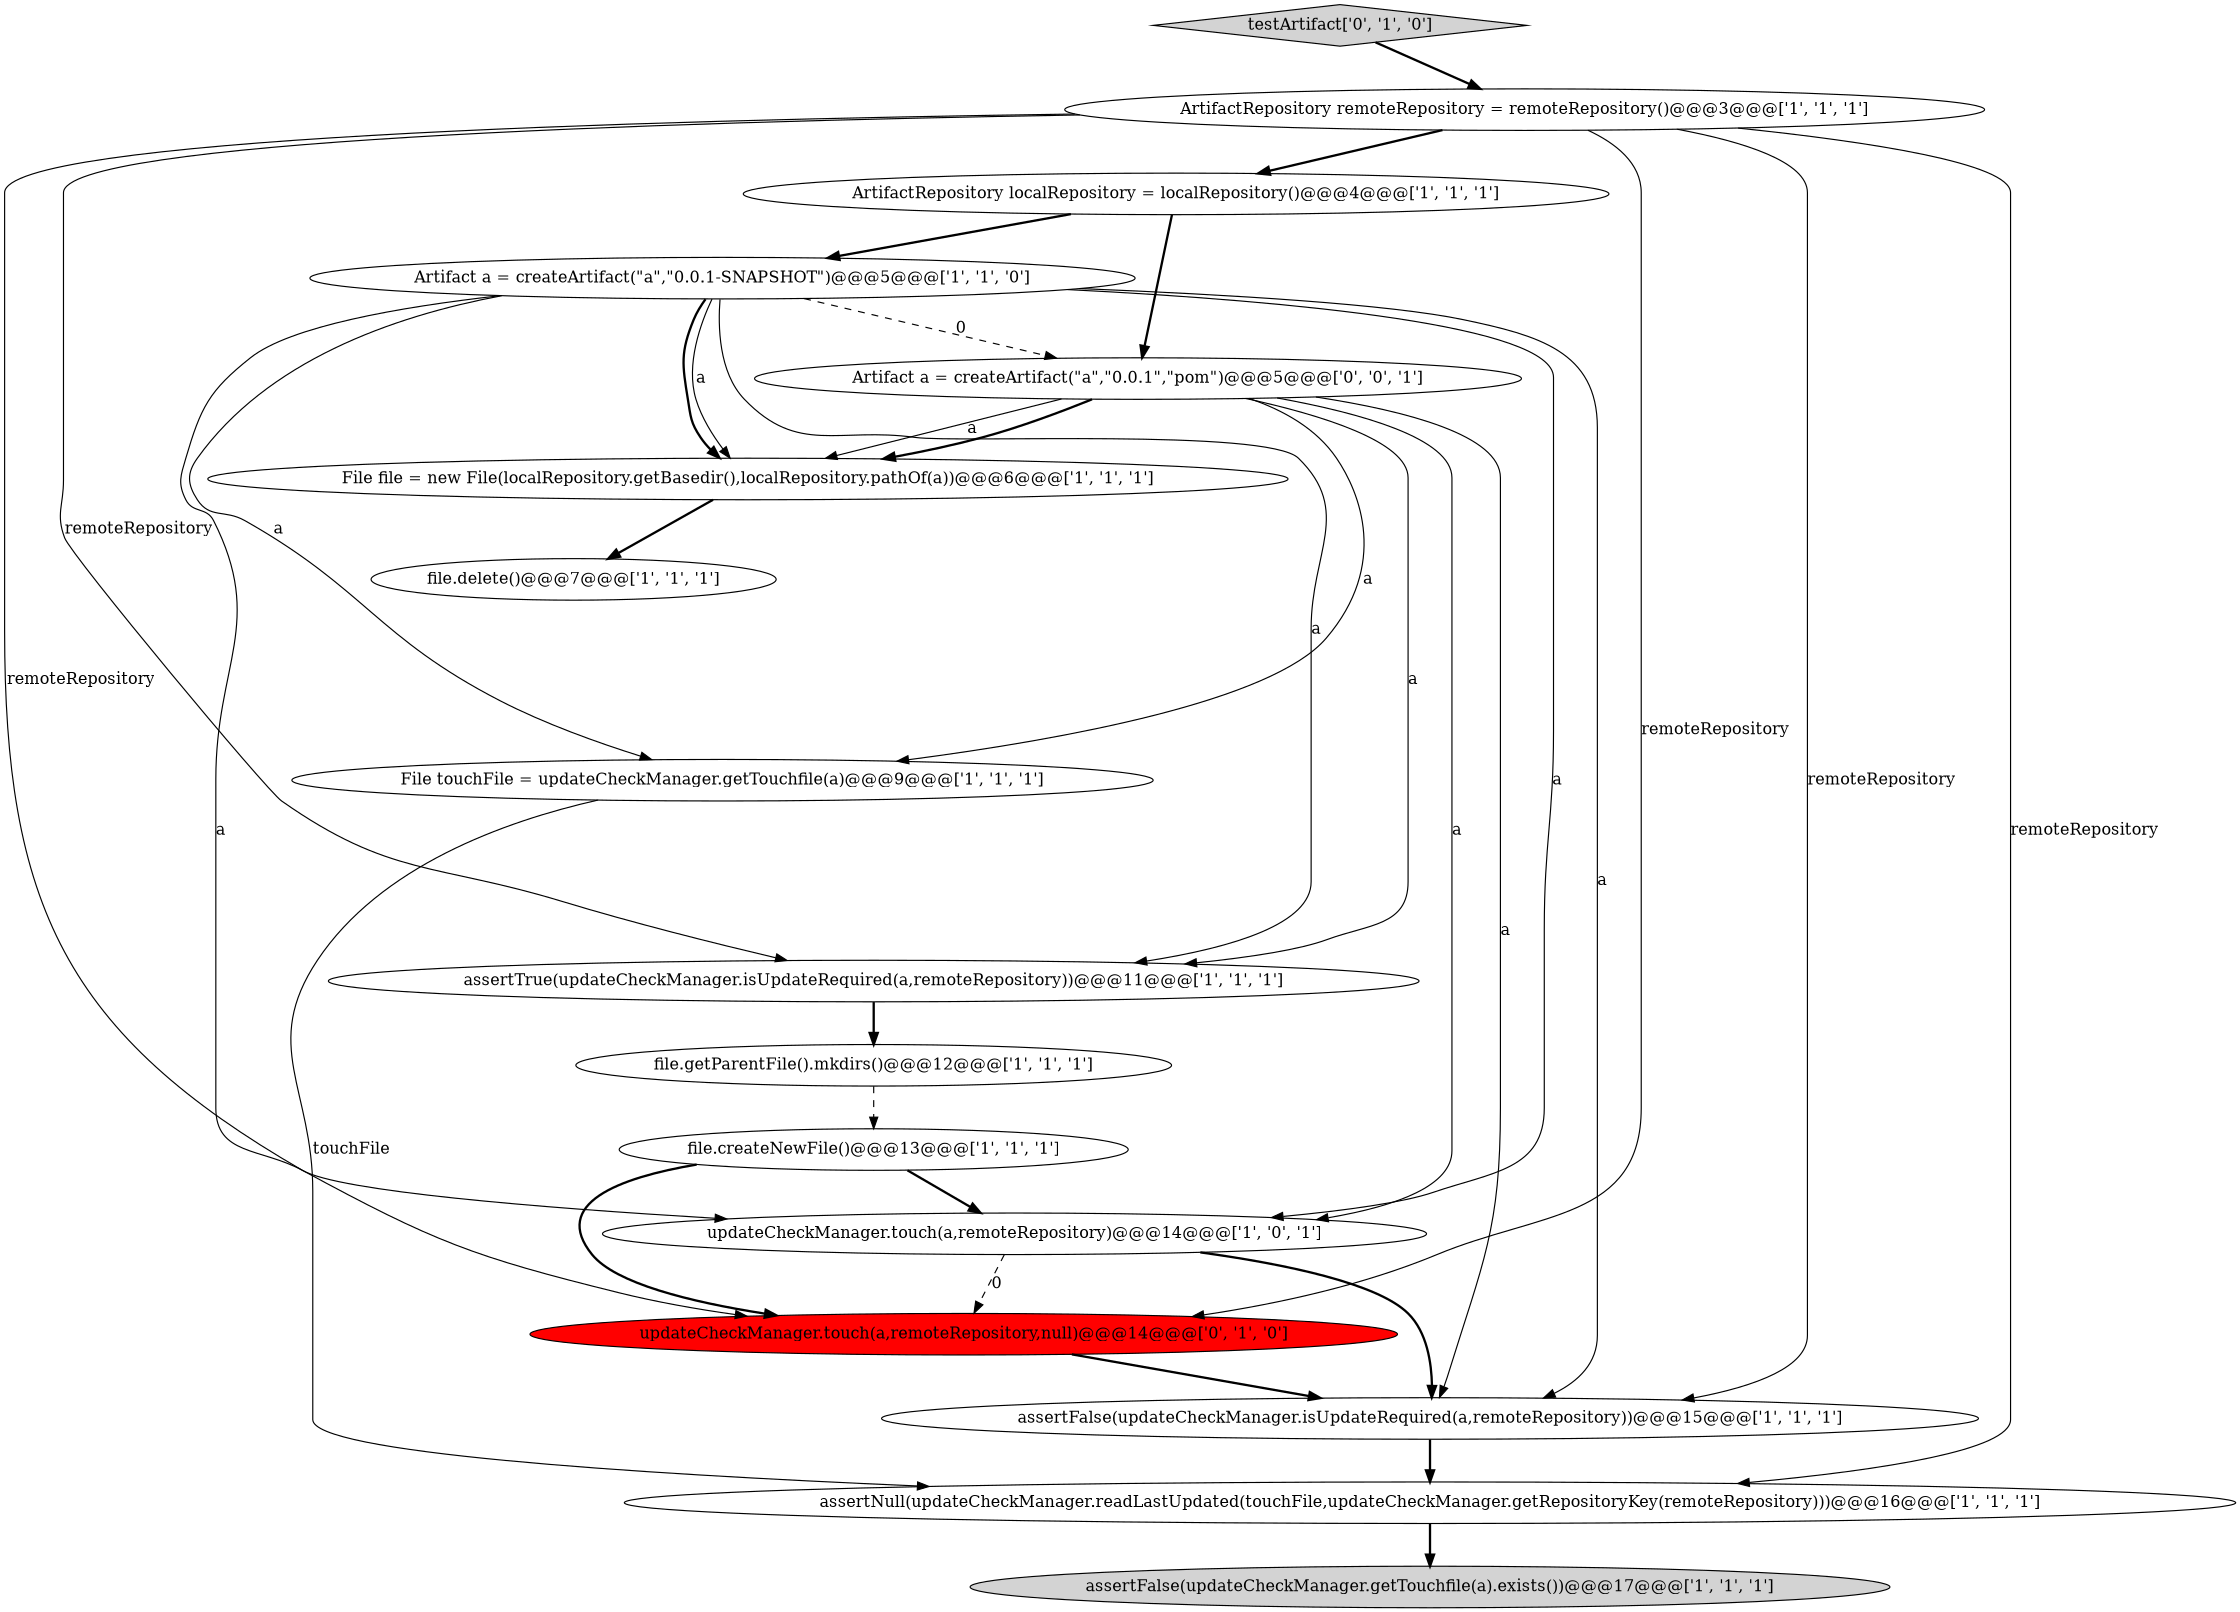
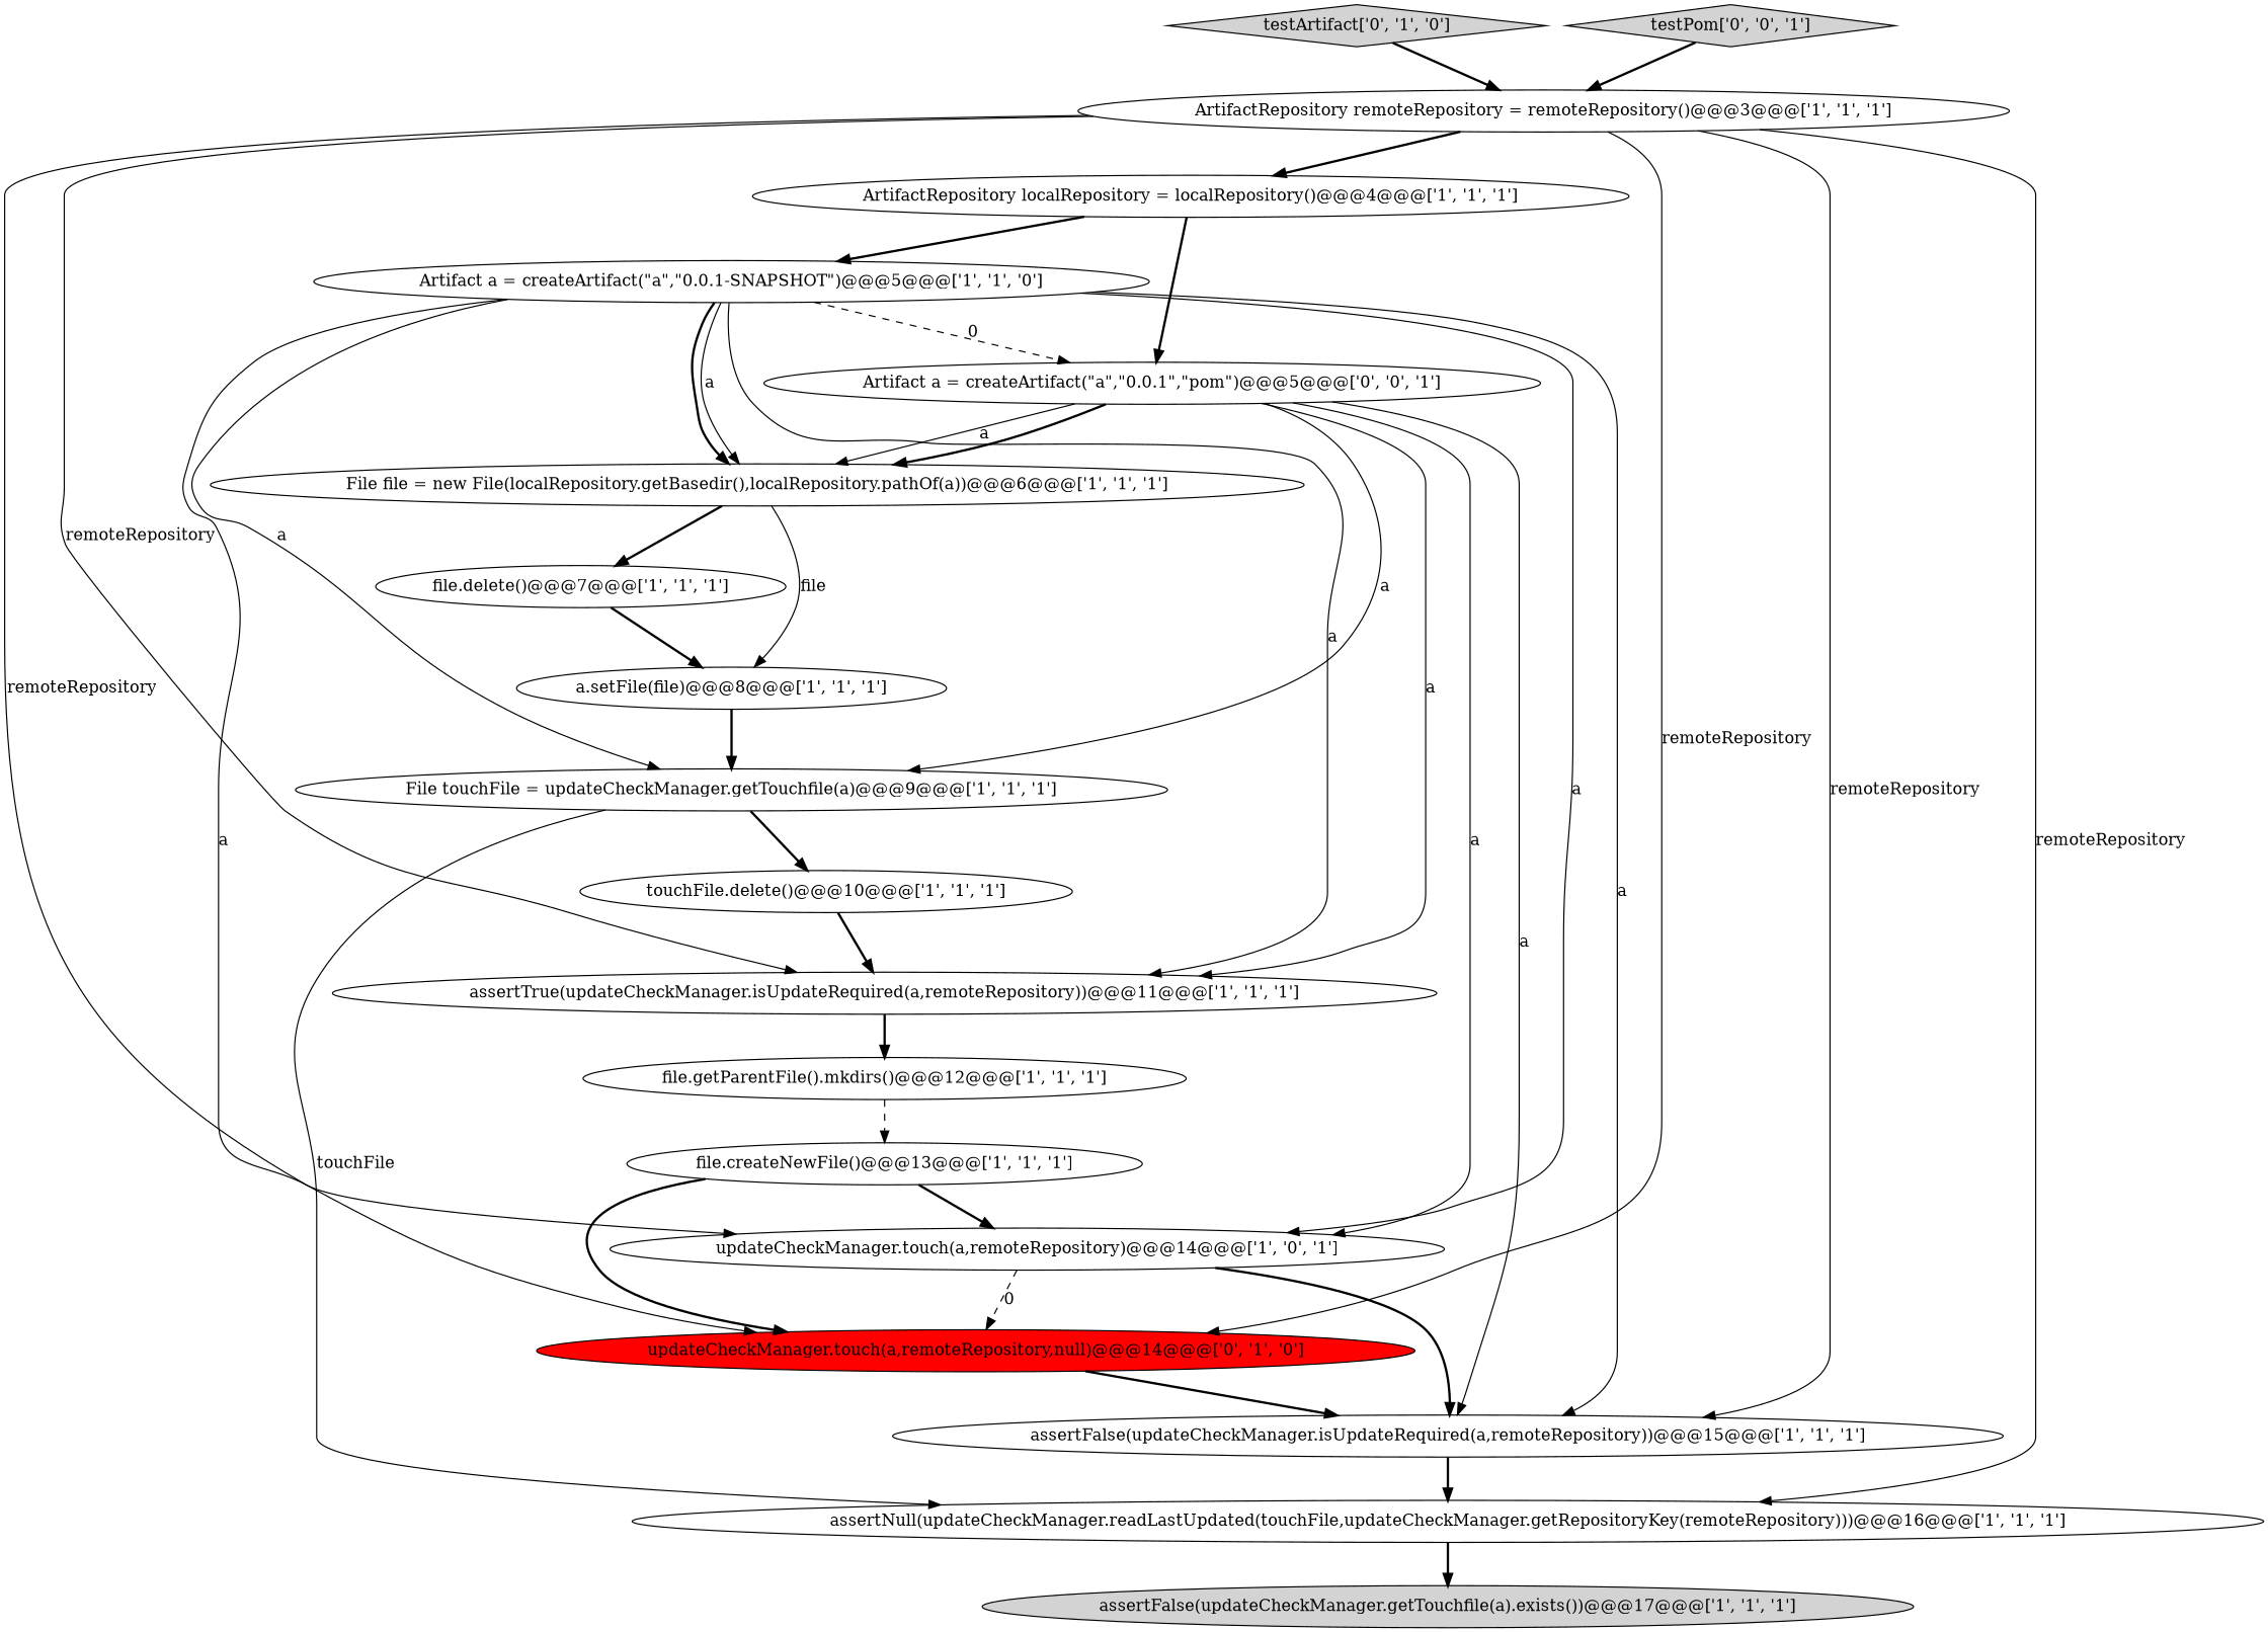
  digraph {
    node [fillcolor=white shape=ellipse style=filled]
    edge [style=bold]
+   n1 [label="a.setFile(file)@@@8@@@['1', '1', '1']"]
    n2 [label="File touchFile = updateCheckManager.getTouchfile(a)@@@9@@@['1', '1', '1']"]
    n3 [label="assertNull(updateCheckManager.readLastUpdated(touchFile,updateCheckManager.getRepositoryKey(remoteRepository)))@@@16@@@['1', '1', '1']"]
+   n4 [label="touchFile.delete()@@@10@@@['1', '1', '1']"]
    n5 [label="File file = new File(localRepository.getBasedir(),localRepository.pathOf(a))@@@6@@@['1', '1', '1']"]
    n6 [label="file.delete()@@@7@@@['1', '1', '1']"]
    n7 [label="Artifact a = createArtifact(\"a\",\"0.0.1-SNAPSHOT\")@@@5@@@['1', '1', '0']"]
    n8 [label="assertFalse(updateCheckManager.isUpdateRequired(a,remoteRepository))@@@15@@@['1', '1', '1']"]
    n9 [label="updateCheckManager.touch(a,remoteRepository)@@@14@@@['1', '0', '1']"]
    n10 [label="Artifact a = createArtifact(\"a\",\"0.0.1\",\"pom\")@@@5@@@['0', '0', '1']"]
    n11 [label="assertTrue(updateCheckManager.isUpdateRequired(a,remoteRepository))@@@11@@@['1', '1', '1']"]
    n12 [fillcolor=red label="updateCheckManager.touch(a,remoteRepository,null)@@@14@@@['0', '1', '0']"]
    n13 [label="file.getParentFile().mkdirs()@@@12@@@['1', '1', '1']"]
    n14 [fillcolor=lightgray label="assertFalse(updateCheckManager.getTouchfile(a).exists())@@@17@@@['1', '1', '1']"]
    n15 [fillcolor=lightgray label="testArtifact['0', '1', '0']" shape=diamond]
    n16 [label="ArtifactRepository remoteRepository = remoteRepository()@@@3@@@['1', '1', '1']"]
    n17 [label="ArtifactRepository localRepository = localRepository()@@@4@@@['1', '1', '1']"]
+   n18 [fillcolor=lightgray label="testPom['0', '0', '1']" shape=diamond]
    n19 [label="file.createNewFile()@@@13@@@['1', '1', '1']"]
+   n1 -> n2
    n2 -> n3 [label=touchFile style=solid]
+   n2 -> n4
    n3 -> n14
+   n4 -> n11
+   n5 -> n1 [label=file style=solid]
    n5 -> n6
+   n6 -> n1
    n7 -> n2 [label=a style=solid]
    n7 -> n5 [label=a style=solid]
    n7 -> n5
    n7 -> n8 [label=a style=solid]
    n7 -> n9 [label=a style=solid]
    n7 -> n10 [label=0 style=dashed]
    n7 -> n11 [label=a style=solid]
    n7 -> n12 [label=a style=solid]
    n8 -> n3
    n9 -> n8
    n9 -> n12 [label=0 style=dashed]
    n10 -> n2 [label=a style=solid]
    n10 -> n5 [label=a style=solid]
    n10 -> n5
    n10 -> n8 [label=a style=solid]
    n10 -> n9 [label=a style=solid]
    n10 -> n11 [label=a style=solid]
    n11 -> n13
    n12 -> n8
    n13 -> n19 [style=dashed]
    n15 -> n16
    n16 -> n3 [label=remoteRepository style=solid]
    n16 -> n8 [label=remoteRepository style=solid]
    n16 -> n9 [label=remoteRepository style=solid]
    n16 -> n11 [label=remoteRepository style=solid]
    n16 -> n12 [label=remoteRepository style=solid]
    n16 -> n17
    n17 -> n7
    n17 -> n10
+   n18 -> n16
    n19 -> n9
    n19 -> n12
  }
